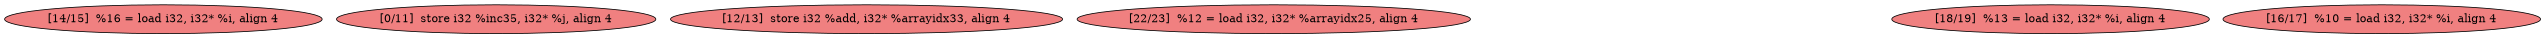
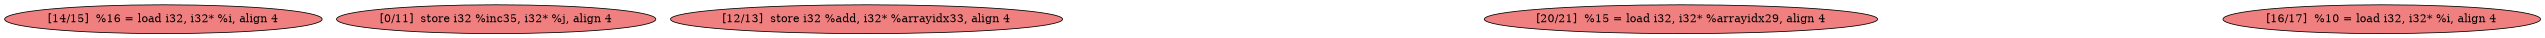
  digraph {
    node [fillcolor=lightcoral shape=ellipse style=filled]
    n1 [label="[14/15]  %16 = load i32, i32* %i, align 4"]
    n2 [label="[0/11]  store i32 %inc35, i32* %j, align 4"]
    n3 [label="[12/13]  store i32 %add, i32* %arrayidx33, align 4"]
-   n4 [label="[22/23]  %12 = load i32, i32* %arrayidx25, align 4"]
-   n6 [label="[18/19]  %13 = load i32, i32* %i, align 4"]
+   n5 [label="[20/21]  %15 = load i32, i32* %arrayidx29, align 4"]
    n7 [label="[16/17]  %10 = load i32, i32* %i, align 4"]
  }
